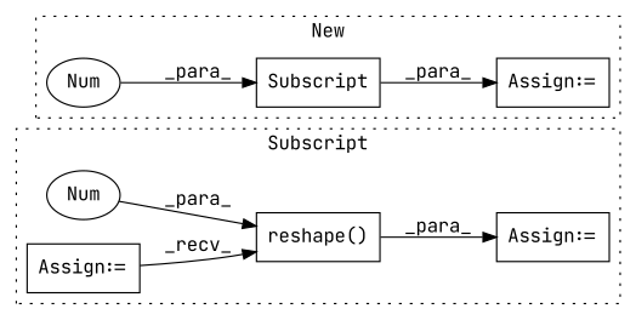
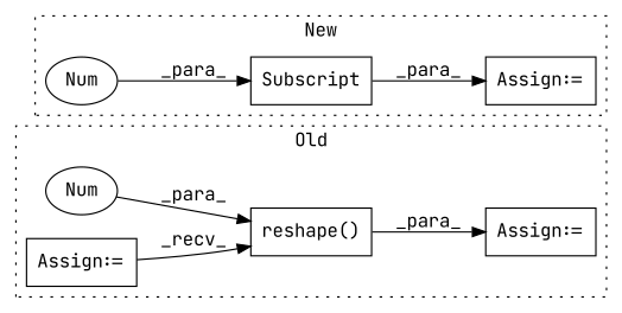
  digraph {
    rankdir=LR
    fontname="JetBrains Mono"
    node [a=68 l=3 shape=box fontname="JetBrains Mono"]
    edge [fontname="JetBrains Mono"]
    n1 [a=75 l="21,1" label="reshape()" s="3015,3047"]
    n2 [label="Assign:=" s=3012]
    n3 [a=76 l=1 label=Num s=3046 shape=ellipse]
    n4 [label="Assign:=" s=2485]
    n5 [a=63 l="37,0" label=Subscript s="2388,0"]
    n6 [a=76 l=1 label=Num s=2423 shape=ellipse]
    n7 [label="Assign:=" s=2385]
    subgraph cluster_1 {
-     label=Subscript
+     label=Old
      style=dotted
      n1
      n2
      n3
      n4
    }
    subgraph cluster_2 {
      label=New
      style=dotted
      n5
      n6
      n7
    }
    n1 -> n2 [label=_para_]
    n3 -> n1 [label=_para_]
    n4 -> n1 [label=_recv_]
    n5 -> n7 [label=_para_]
    n6 -> n5 [label=_para_]
  }
